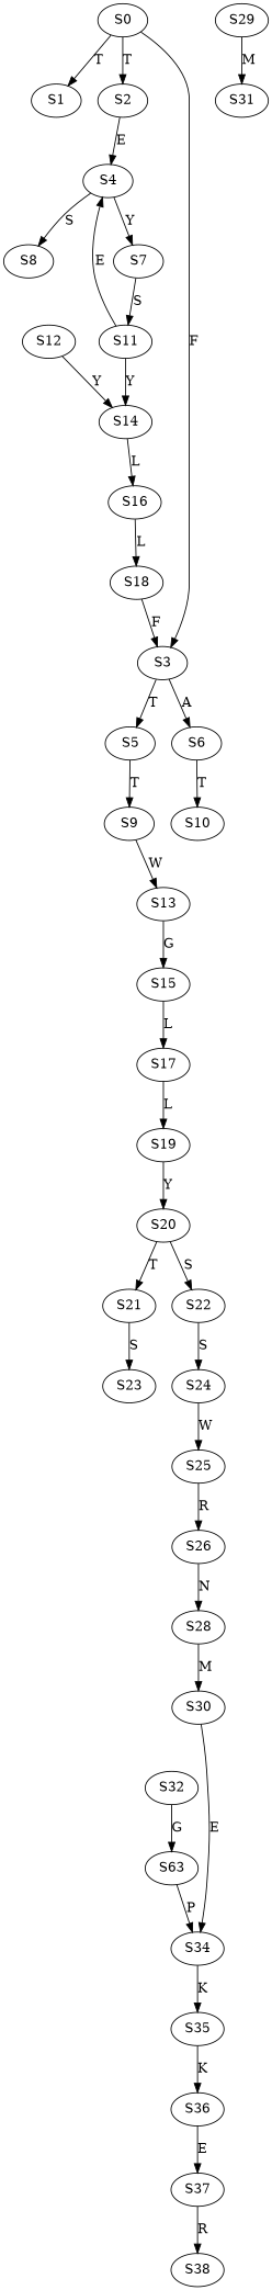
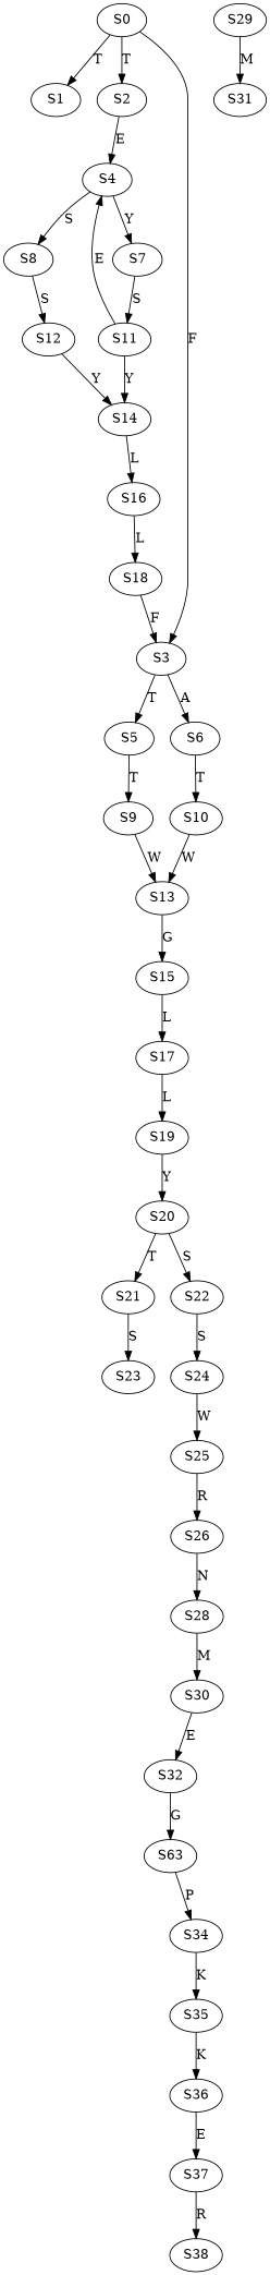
  strict digraph {
    S0
    S1
    S2
    S3
    S4
    S5
    S6
    S7
    S8
    S9
    S10
    S11
    S12
    S13
    S14
    S15
    S16
    S17
    S18
    S19
    S20
    S21
    S22
    S23
    S24
    S25
    S26
    S28
    S30
    S29
    S31
    S32
    n33 [label=S63]
    S34
    S35
    S36
    S37
    S38
    S0 -> S1 [label=T]
    S0 -> S2 [label=T]
    S0 -> S3 [label=F]
    S2 -> S4 [label=E]
    S3 -> S5 [label=T]
    S3 -> S6 [label=A]
    S4 -> S7 [label=Y]
    S4 -> S8 [label=S]
    S5 -> S9 [label=T]
    S6 -> S10 [label=T]
    S7 -> S11 [label=S]
+   S8 -> S12 [label=S]
    S9 -> S13 [label=W]
+   S10 -> S13 [label=W]
    S11 -> S4 [label=E]
    S11 -> S14 [label=Y]
    S12 -> S14 [label=Y]
    S13 -> S15 [label=G]
    S14 -> S16 [label=L]
    S15 -> S17 [label=L]
    S16 -> S18 [label=L]
    S17 -> S19 [label=L]
    S18 -> S3 [label=F]
    S19 -> S20 [label=Y]
    S20 -> S21 [label=T]
    S20 -> S22 [label=S]
    S21 -> S23 [label=S]
    S22 -> S24 [label=S]
    S24 -> S25 [label=W]
    S25 -> S26 [label=R]
    S26 -> S28 [label=N]
    S28 -> S30 [label=M]
-   S30 -> S34 [label=E]
+   S30 -> S32 [label=E]
    S29 -> S31 [label=M]
    S32 -> n33 [label=G]
    n33 -> S34 [label=P]
    S34 -> S35 [label=K]
    S35 -> S36 [label=K]
    S36 -> S37 [label=E]
    S37 -> S38 [label=R]
  }
